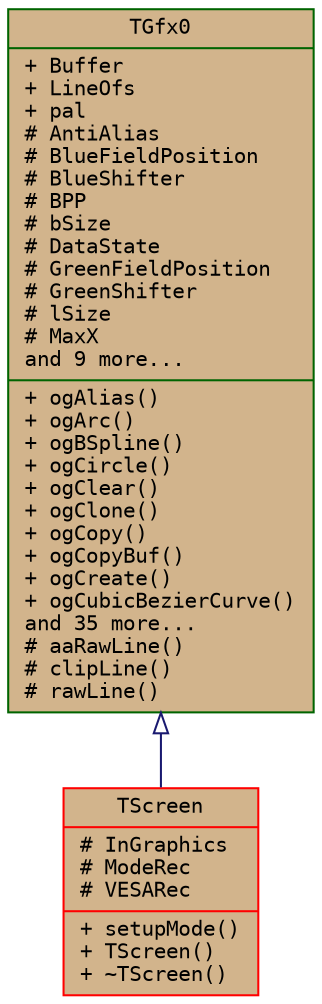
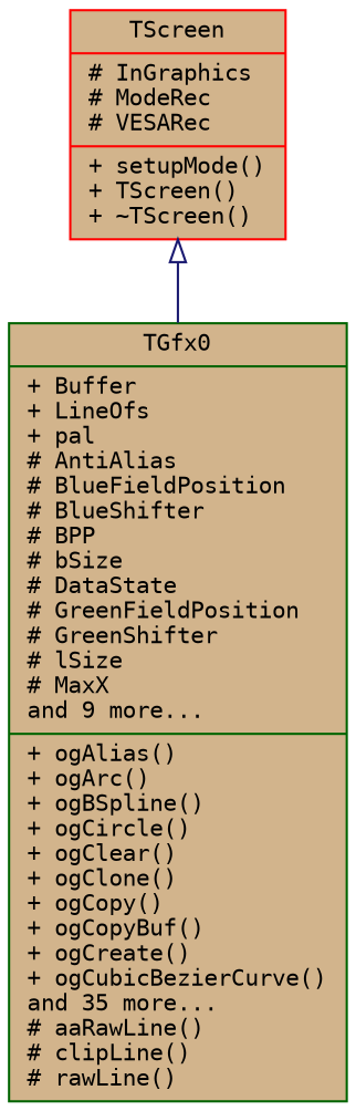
  digraph {
    fontname="DejaVu Sans Mono"
    node [fillcolor=tan fontname="DejaVu Sans Mono" fontsize=10 shape=record style=filled]
    n1 [color=red fontcolor=black height=0.2 label="{TScreen\n|# InGraphics\l# ModeRec\l# VESARec\l|+ setupMode()\l+ TScreen()\l+ ~TScreen()\l}" width=0.4]
    n2 [color=darkgreen height=0.2 label="{TGfx0\n|+ Buffer\l+ LineOfs\l+ pal\l# AntiAlias\l# BlueFieldPosition\l# BlueShifter\l# BPP\l# bSize\l# DataState\l# GreenFieldPosition\l# GreenShifter\l# lSize\l# MaxX\land 9 more...\l|+ ogAlias()\l+ ogArc()\l+ ogBSpline()\l+ ogCircle()\l+ ogClear()\l+ ogClone()\l+ ogCopy()\l+ ogCopyBuf()\l+ ogCreate()\l+ ogCubicBezierCurve()\land 35 more...\l# aaRawLine()\l# clipLine()\l# rawLine()\l}" width=0.4]
-   n2 -> n1 [arrowtail=onormal color=midnightblue dir=back fontname="DejaVu Sans Mono" fontsize=10 labelfontname=Helvetica labelfontsize=10 style=solid]
+   n1 -> n2 [arrowtail=onormal color=midnightblue dir=back fontname="DejaVu Sans Mono" fontsize=10 labelfontname=Helvetica labelfontsize=10 style=solid]
  }
